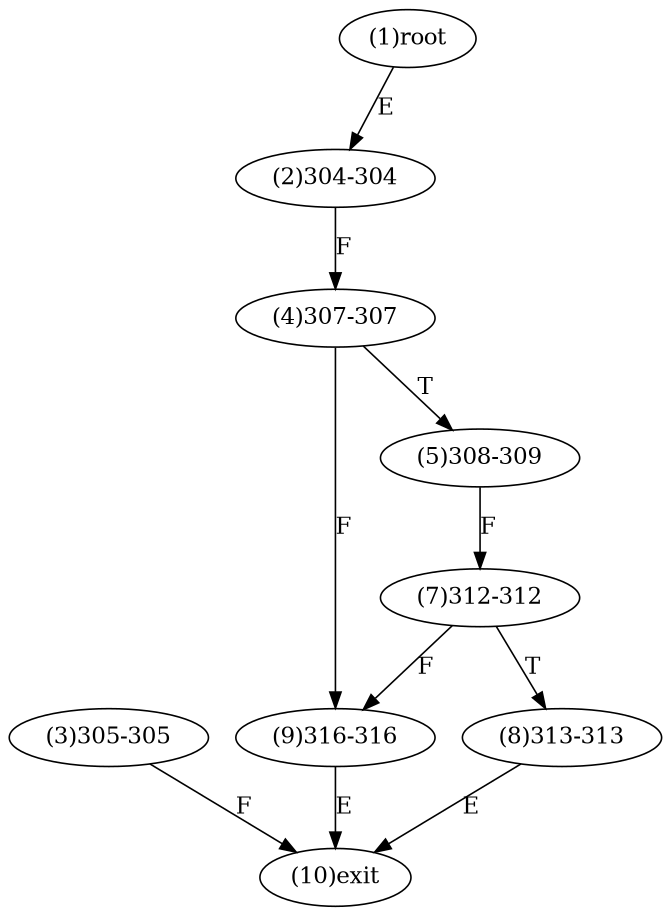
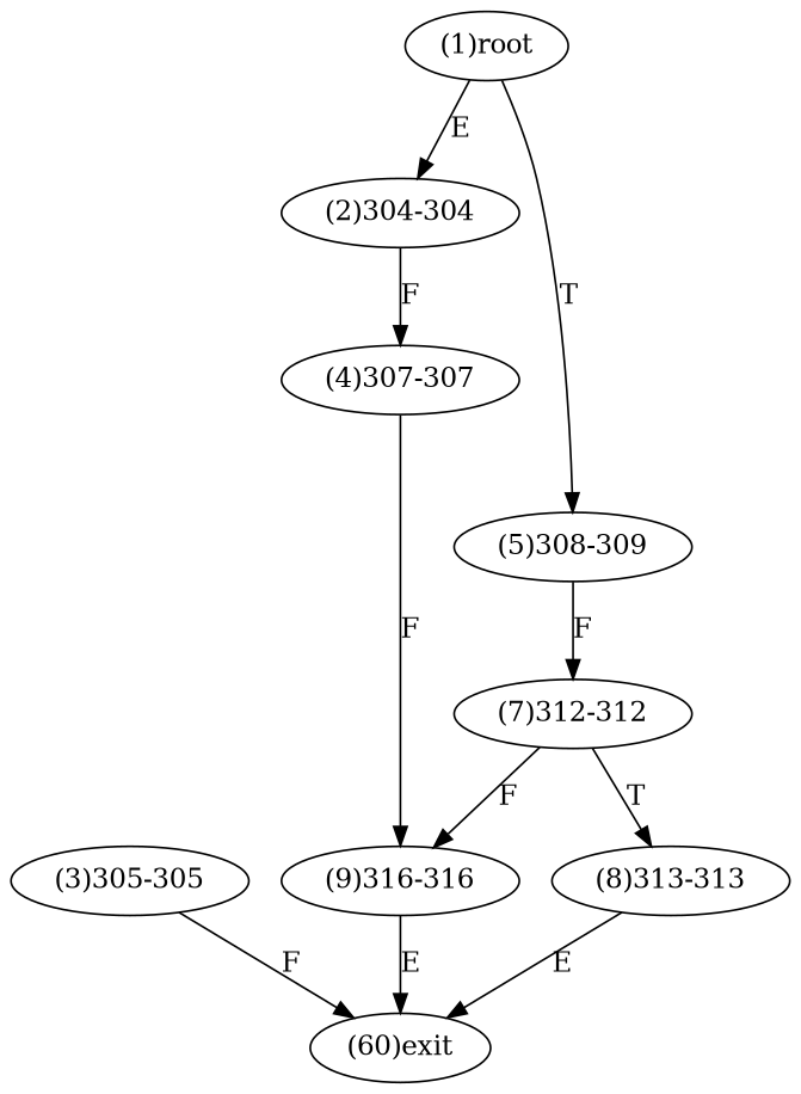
  digraph {
    n1 [label="(1)root"]
    n2 [label="(2)304-304"]
    n3 [label="(4)307-307"]
    n4 [label="(3)305-305"]
-   n5 [label="(10)exit"]
+   n5 [label="(60)exit"]
    n6 [label="(5)308-309"]
    n7 [label="(9)316-316"]
    n8 [label="(7)312-312"]
    n9 [label="(8)313-313"]
    n1 -> n2 [label=E]
    n2 -> n3 [label=F]
-   n3 -> n6 [label=T]
+   n1 -> n6 [label=T]
    n3 -> n7 [label=F]
    n4 -> n5 [label=F]
    n6 -> n8 [label=F]
    n7 -> n5 [label=E]
    n8 -> n7 [label=F]
    n8 -> n9 [label=T]
    n9 -> n5 [label=E]
  }
